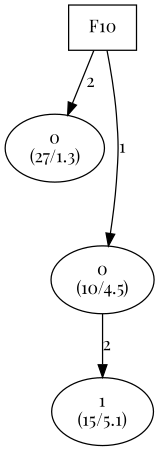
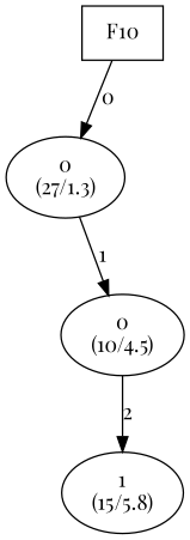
  digraph {
    fontname="Playfair Display"
    node [fontname="Playfair Display" shape=ellipse]
    edge [fontname="Playfair Display"]
    n1 [label="F10\n" shape=box]
    n2 [label="0\n(27/1.3)"]
    n3 [label="0\n(10/4.5)"]
-   n4 [label="1\n(15/5.1)"]
-   n1 -> n2 [label=2]
-   n1 -> n3 [label=1]
+   n4 [label="1\n(15/5.8)"]
+   n1 -> n2 [label=0]
+   n2 -> n3 [label=1]
    n3 -> n4 [label=2]
  }
